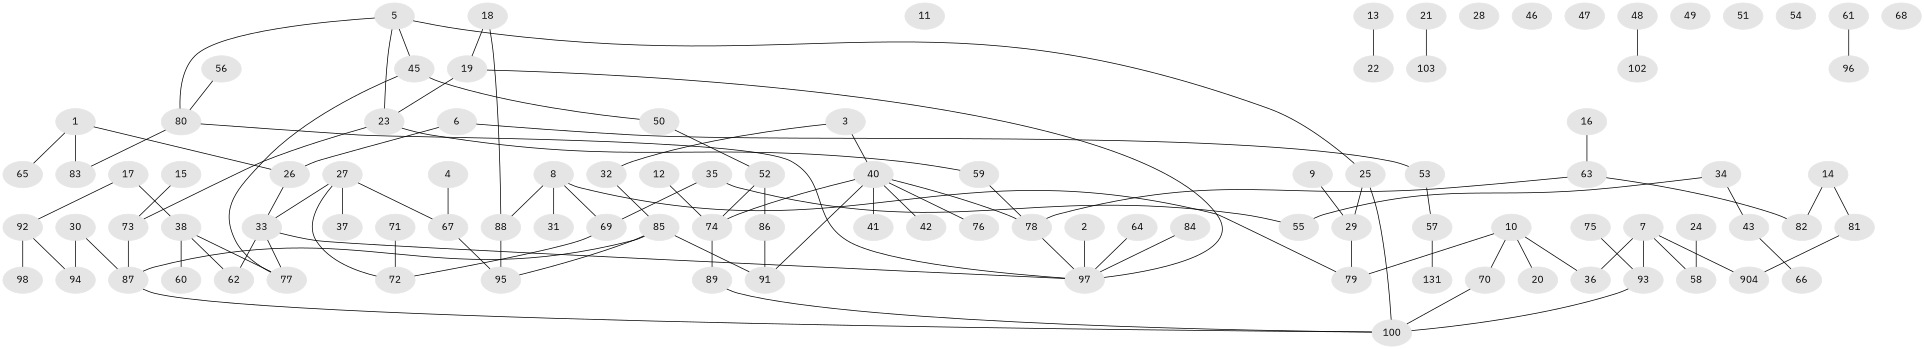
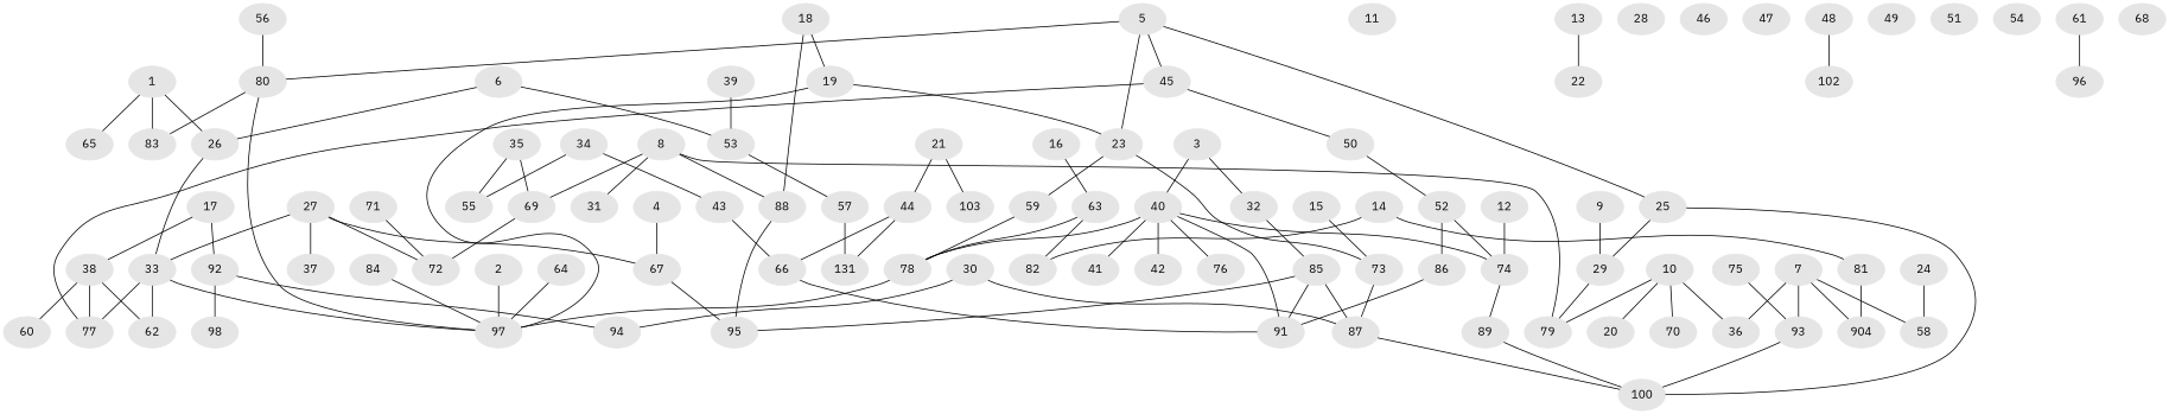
  graph {
    fontname="IBM Plex Sans"
    node [color=gray90 fontname="IBM Plex Sans" style=filled]
    edge [fontname="IBM Plex Sans"]
    1
    26
    65
    83
    33
    2
    97
    3
    32
    40
    85
    41
    42
    74
    76
    78
    91
    4
    67
    95
    5
    23
    25
    45
    80
    73
    59
    29
    100
    77
    50
    6
    53
    57
    7
    36
    58
    93
    n39 [label=904]
    8
    31
    69
    79
    88
    72
    9
    10
    20
    70
    11
    12
    87
    13
    22
    14
    81
    82
    15
    16
    63
    17
    38
    92
    62
    60
    94
    98
    18
    19
    21
+   44
    103
    66
    n74 [label=131]
    24
    89
    56
    27
    37
    28
    30
    34
    43
    55
    35
+   39
    52
    46
    47
    48
    102
    49
    86
    51
    54
    61
    96
    64
    68
    71
    75
    84
    1 -- 26
    1 -- 65
    1 -- 83
    26 -- 33
    33 -- 97
    33 -- 77
    33 -- 62
    2 -- 97
    3 -- 32
    3 -- 40
    32 -- 85
    40 -- 41
    40 -- 42
    40 -- 74
    40 -- 76
    40 -- 78
    40 -- 91
    85 -- 91
    85 -- 95
    85 -- 87
    74 -- 89
    78 -- 97
    4 -- 67
    67 -- 95
    5 -- 23
    5 -- 25
    5 -- 45
    5 -- 80
    23 -- 73
    23 -- 59
    25 -- 29
    25 -- 100
    45 -- 77
    45 -- 50
    80 -- 83
    80 -- 97
    73 -- 87
    59 -- 78
    29 -- 79
    50 -- 52
    6 -- 26
    6 -- 53
    53 -- 57
    57 -- n74
    7 -- 36
    7 -- 58
    7 -- 93
    7 -- n39
    93 -- 100
    8 -- 31
    8 -- 69
    8 -- 79
    8 -- 88
    69 -- 72
    88 -- 95
    9 -- 29
    10 -- 36
    10 -- 79
    10 -- 20
    10 -- 70
-   70 -- 100
    12 -- 74
    87 -- 100
    13 -- 22
    14 -- 81
    14 -- 82
    81 -- n39
    15 -- 73
    16 -- 63
    63 -- 78
    63 -- 82
    17 -- 38
    17 -- 92
    38 -- 77
    38 -- 62
    38 -- 60
    92 -- 94
    92 -- 98
    18 -- 88
    18 -- 19
    19 -- 97
    19 -- 23
+   21 -- 44
    21 -- 103
+   44 -- 66
+   44 -- n74
+   66 -- 91
    24 -- 58
    89 -- 100
    56 -- 80
    27 -- 33
    27 -- 67
    27 -- 72
    27 -- 37
    30 -- 87
    30 -- 94
    34 -- 43
    34 -- 55
    43 -- 66
    35 -- 69
    35 -- 55
+   39 -- 53
    52 -- 74
    52 -- 86
    48 -- 102
    86 -- 91
    61 -- 96
    64 -- 97
    71 -- 72
    75 -- 93
    84 -- 97
  }
